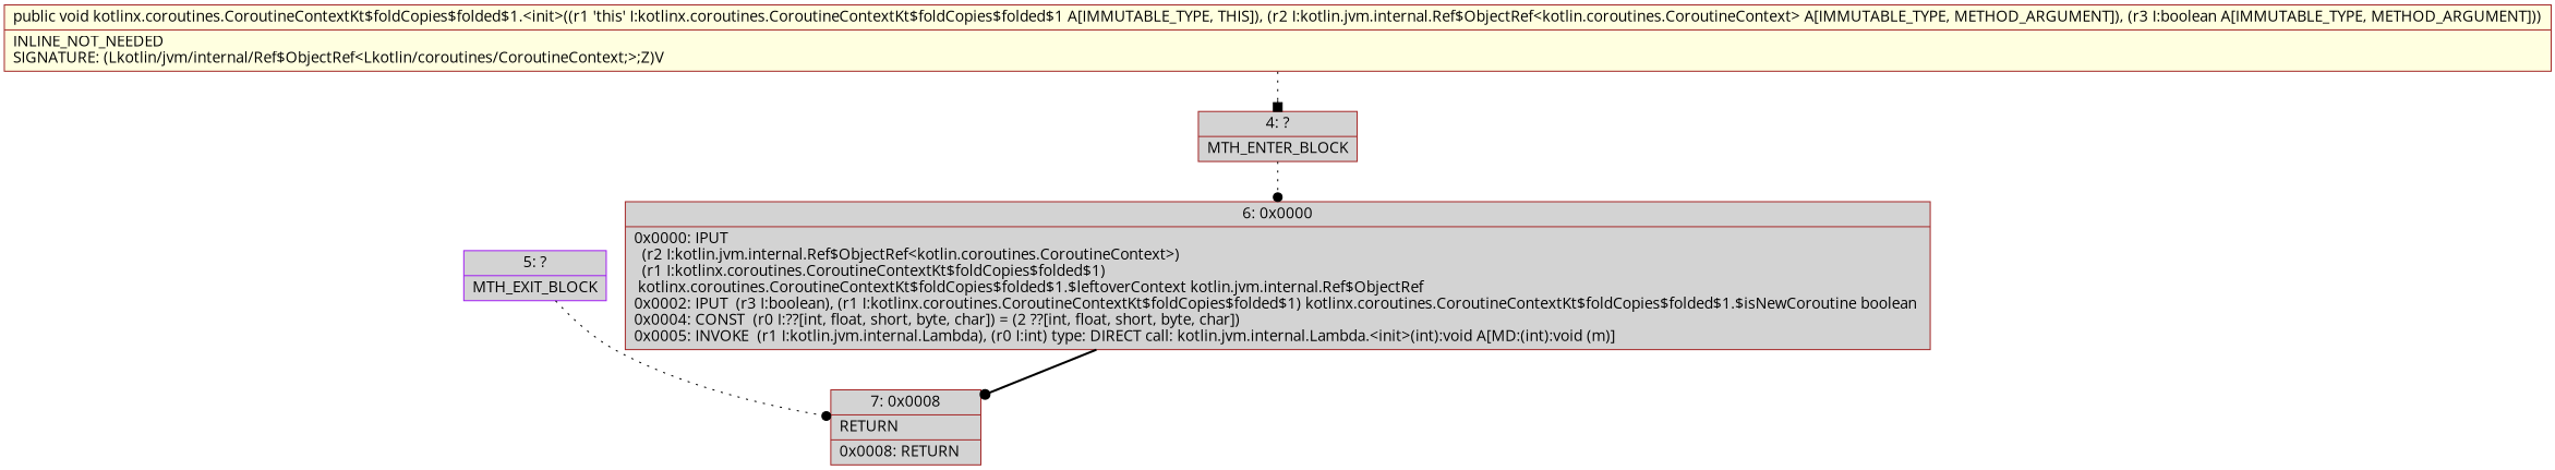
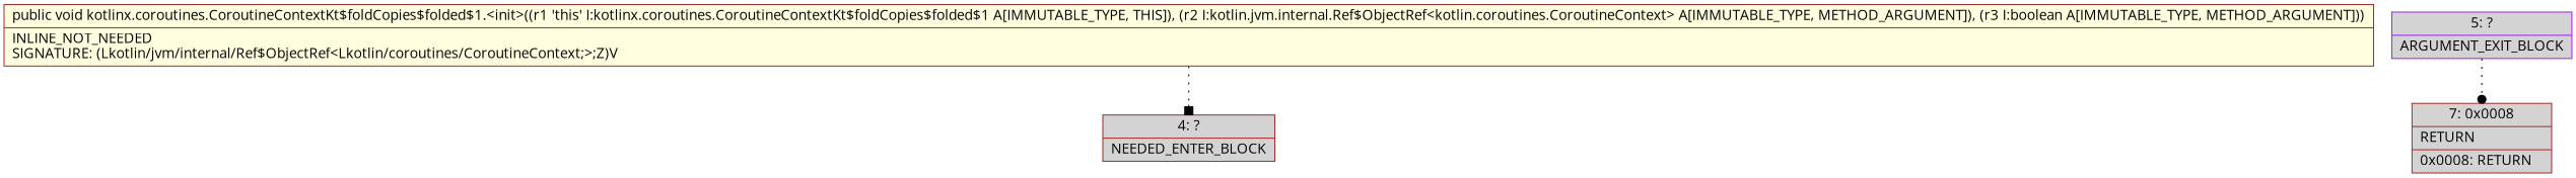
  digraph {
    fontname="Open Sans"
    node [color=brown fillcolor=lightgrey fontname="Open Sans" shape=record style=filled]
    edge [arrowhead=dot fontname="Open Sans" style=dotted]
-   n1 [label="{4\:\ ?|MTH_ENTER_BLOCK\l}"]
-   n2 [label="{6\:\ 0x0000|0x0000: IPUT  \l  (r2 I:kotlin.jvm.internal.Ref$ObjectRef\<kotlin.coroutines.CoroutineContext\>)\l  (r1 I:kotlinx.coroutines.CoroutineContextKt$foldCopies$folded$1)\l kotlinx.coroutines.CoroutineContextKt$foldCopies$folded$1.$leftoverContext kotlin.jvm.internal.Ref$ObjectRef \l0x0002: IPUT  (r3 I:boolean), (r1 I:kotlinx.coroutines.CoroutineContextKt$foldCopies$folded$1) kotlinx.coroutines.CoroutineContextKt$foldCopies$folded$1.$isNewCoroutine boolean \l0x0004: CONST  (r0 I:??[int, float, short, byte, char]) = (2 ??[int, float, short, byte, char]) \l0x0005: INVOKE  (r1 I:kotlin.jvm.internal.Lambda), (r0 I:int) type: DIRECT call: kotlin.jvm.internal.Lambda.\<init\>(int):void A[MD:(int):void (m)]\l}"]
+   n1 [label="{4\:\ ?|NEEDED_ENTER_BLOCK\l}"]
    n3 [label="{7\:\ 0x0008|RETURN\l|0x0008: RETURN   \l}"]
-   n4 [color=purple label="{5\:\ ?|MTH_EXIT_BLOCK\l}"]
+   n4 [color=purple label="{5\:\ ?|ARGUMENT_EXIT_BLOCK\l}"]
    n5 [fillcolor=lightyellow label="{public void kotlinx.coroutines.CoroutineContextKt$foldCopies$folded$1.\<init\>((r1 'this' I:kotlinx.coroutines.CoroutineContextKt$foldCopies$folded$1 A[IMMUTABLE_TYPE, THIS]), (r2 I:kotlin.jvm.internal.Ref$ObjectRef\<kotlin.coroutines.CoroutineContext\> A[IMMUTABLE_TYPE, METHOD_ARGUMENT]), (r3 I:boolean A[IMMUTABLE_TYPE, METHOD_ARGUMENT]))  | INLINE_NOT_NEEDED\lSIGNATURE: (Lkotlin\/jvm\/internal\/Ref$ObjectRef\<Lkotlin\/coroutines\/CoroutineContext;\>;Z)V\l}"]
-   n1 -> n2
-   n2 -> n3 [style=bold]
    n4 -> n3
    n5 -> n1 [arrowhead=box]
  }
